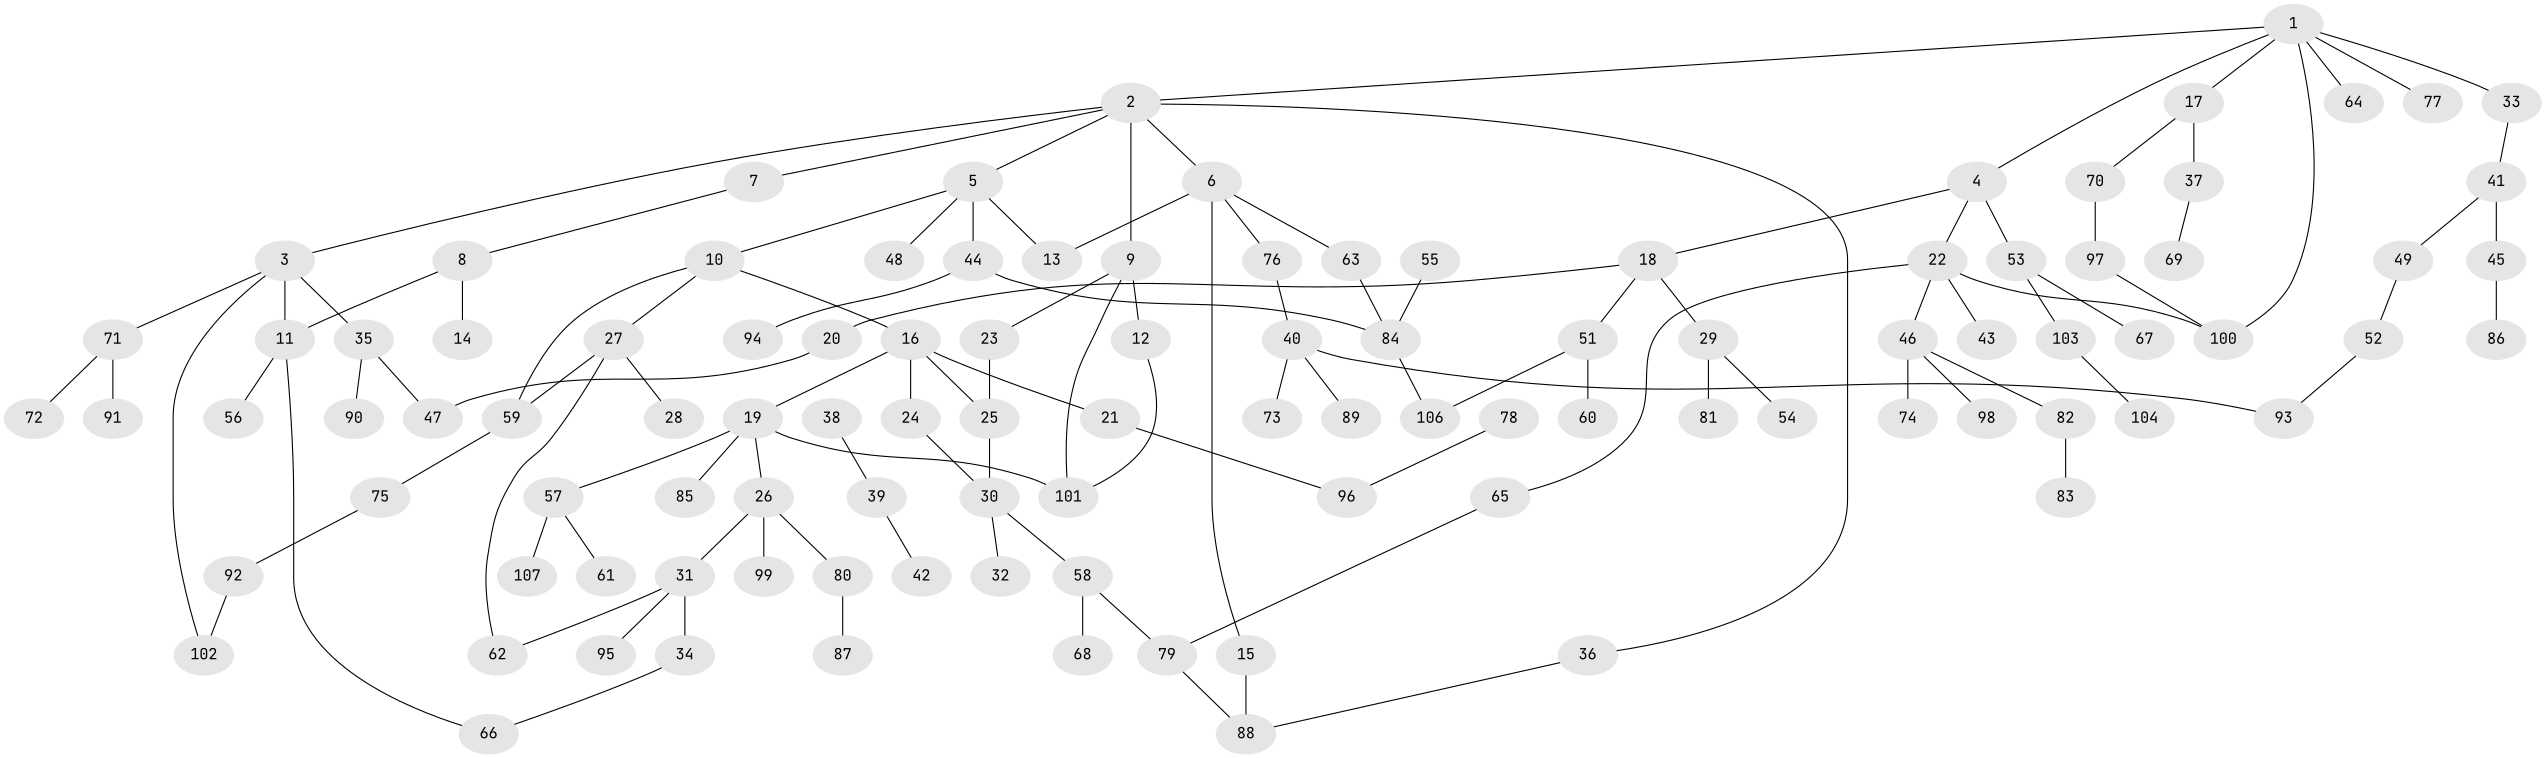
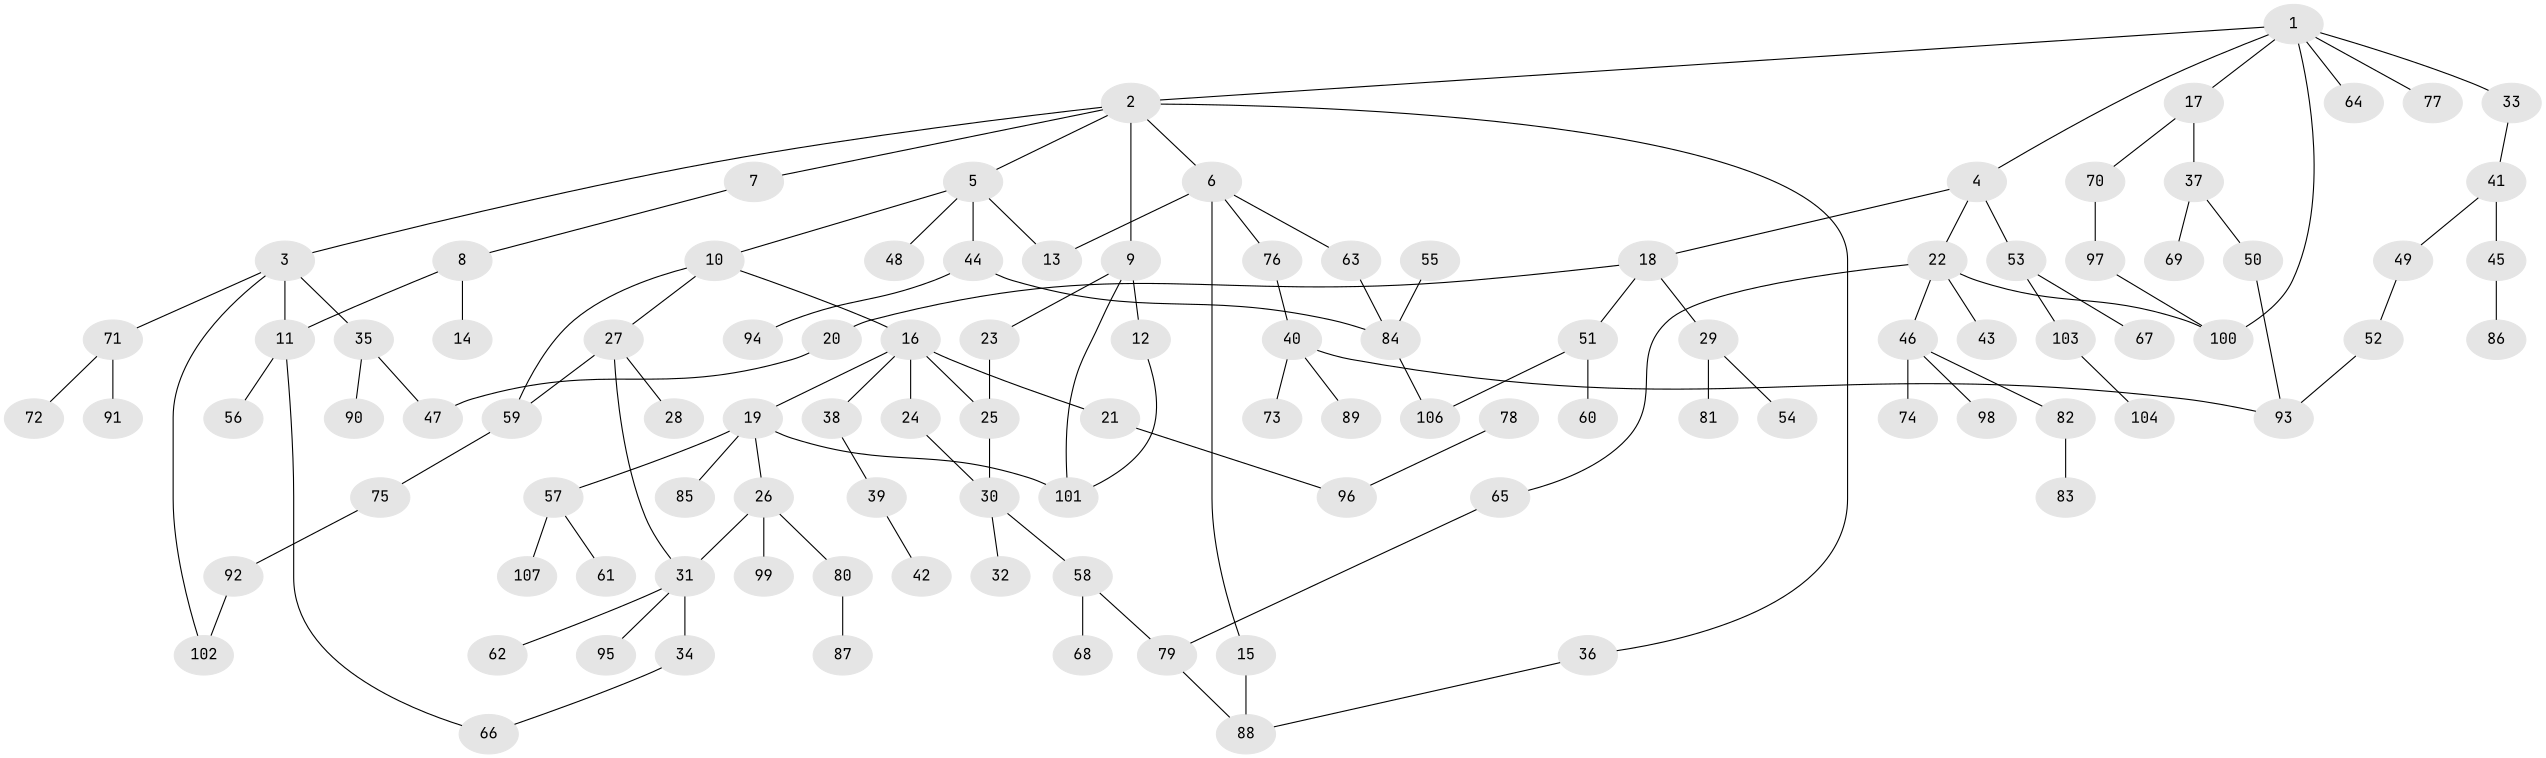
  graph {
    fontname="JetBrains Mono"
    node [color=gray90 fontname="JetBrains Mono" style=filled]
    edge [fontname="JetBrains Mono"]
    1
    2
    4
    17
    33
    64
    77
    100
    3
    5
    6
    7
    9
    36
    18
    22
    53
    37
    70
    41
    11
    35
    71
    102
    10
    13
    44
    48
    15
    63
    76
    8
    12
    23
    101
    88
    56
    66
    47
    90
    72
    91
    20
    29
    51
    43
    46
    65
    67
    103
    55
    84
    16
    27
    59
    94
    40
    73
    89
    93
    14
    25
    19
    21
    24
    38
    31
    28
    75
    85
    26
    57
    96
    30
    39
+   50
    69
    97
    54
    81
    60
    106
    80
    99
    61
    n86 [label=107]
    74
    82
    98
    79
    32
    58
    34
    62
    95
    87
    68
    45
    49
    42
    86
    52
    83
    78
    104
    92
    1 -- 2
    1 -- 4
    1 -- 17
    1 -- 33
    1 -- 64
    1 -- 77
    1 -- 100
    2 -- 3
    2 -- 5
    2 -- 6
    2 -- 7
    2 -- 9
    2 -- 36
    4 -- 18
    4 -- 22
    4 -- 53
    17 -- 37
    17 -- 70
    33 -- 41
    3 -- 11
    3 -- 35
    3 -- 71
    3 -- 102
    5 -- 10
    5 -- 13
    5 -- 44
    5 -- 48
    6 -- 13
    6 -- 15
    6 -- 63
    6 -- 76
    7 -- 8
    9 -- 12
    9 -- 23
    9 -- 101
    36 -- 88
    18 -- 20
    18 -- 29
    18 -- 51
    22 -- 100
    22 -- 43
    22 -- 46
    22 -- 65
    53 -- 67
    53 -- 103
+   37 -- 50
    37 -- 69
    70 -- 97
    41 -- 45
    41 -- 49
    11 -- 56
    11 -- 66
    35 -- 47
    35 -- 90
    71 -- 72
    71 -- 91
    10 -- 16
    10 -- 27
    10 -- 59
    44 -- 84
    44 -- 94
    15 -- 88
    63 -- 84
    76 -- 40
    8 -- 11
    8 -- 14
    12 -- 101
    23 -- 25
    20 -- 47
    29 -- 54
    29 -- 81
    51 -- 60
    51 -- 106
    46 -- 74
    46 -- 82
    46 -- 98
    65 -- 79
    103 -- 104
    55 -- 84
    84 -- 106
    16 -- 25
    16 -- 19
    16 -- 21
    16 -- 24
+   16 -- 38
    27 -- 59
-   27 -- 62
+   27 -- 31
    27 -- 28
    59 -- 75
    40 -- 73
    40 -- 89
    40 -- 93
    25 -- 30
    19 -- 101
    19 -- 85
    19 -- 26
    19 -- 57
    21 -- 96
    24 -- 30
    38 -- 39
    31 -- 34
    31 -- 62
    31 -- 95
    75 -- 92
    26 -- 31
    26 -- 80
    26 -- 99
    57 -- 61
    57 -- n86
    30 -- 32
    30 -- 58
    39 -- 42
+   50 -- 93
    97 -- 100
    80 -- 87
    82 -- 83
    79 -- 88
    58 -- 79
    58 -- 68
    34 -- 66
    45 -- 86
    49 -- 52
    52 -- 93
    78 -- 96
    92 -- 102
  }
